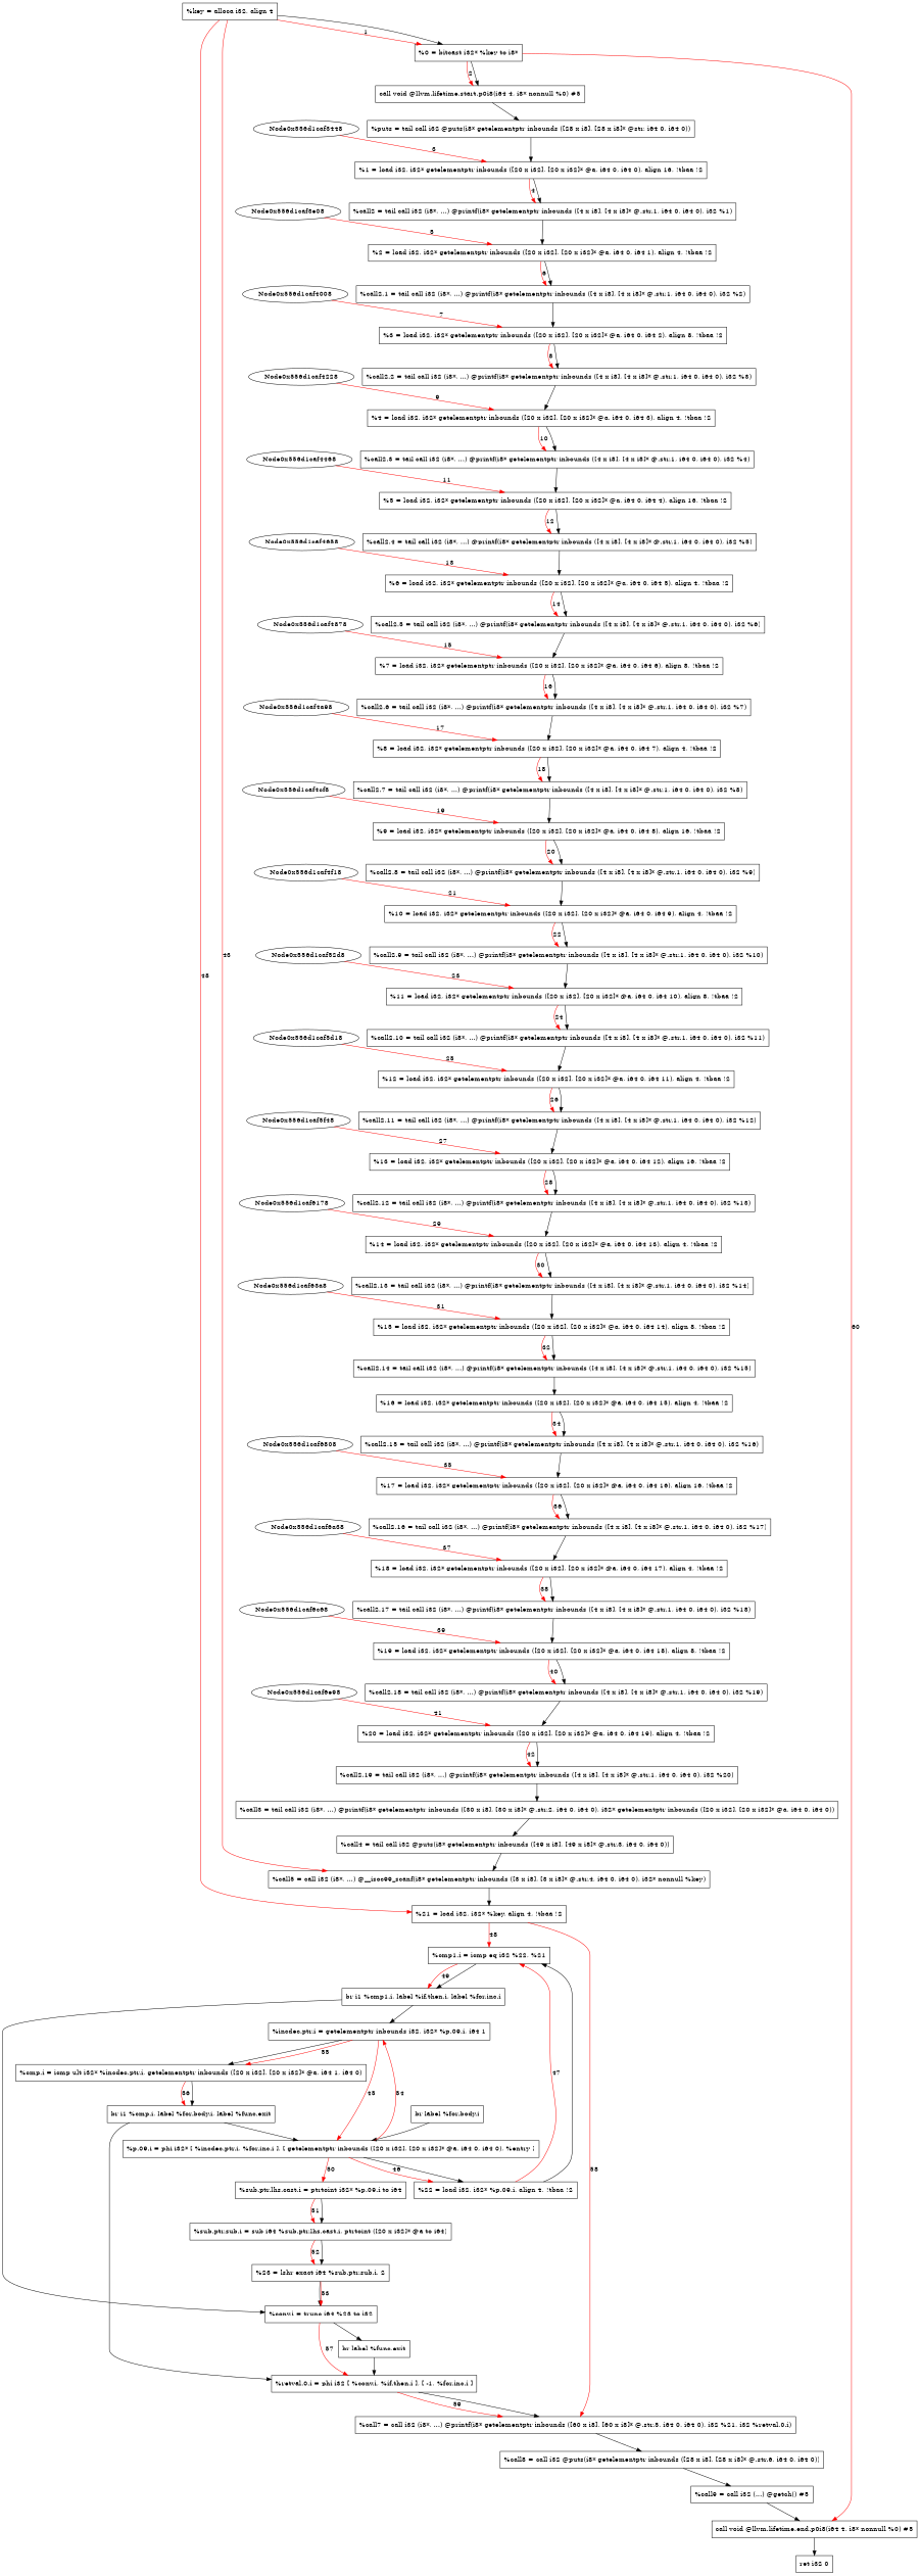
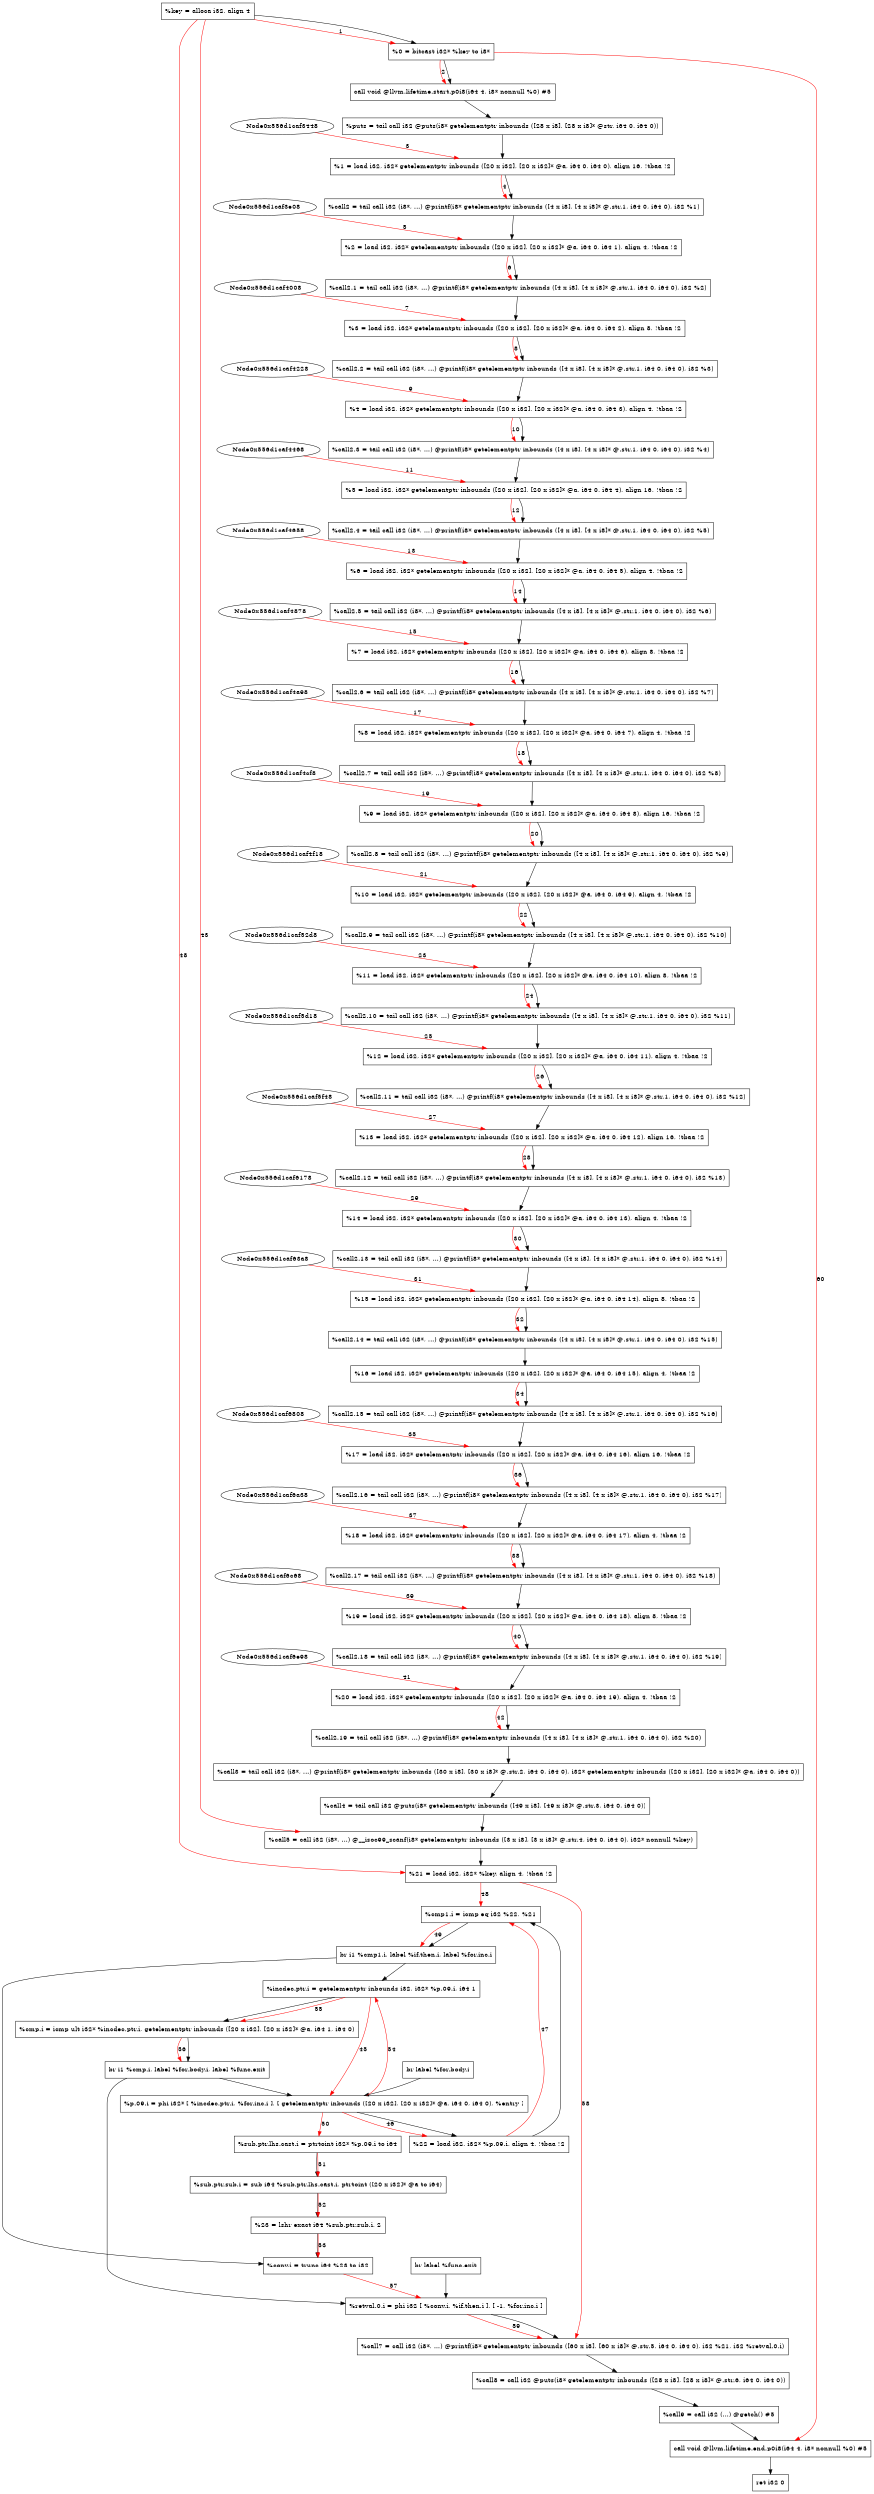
  digraph {
    node [shape=record]
    n1 [label="  %key = alloca i32, align 4"]
    n2 [label="  %0 = bitcast i32* %key to i8*"]
    n3 [label="  %call5 = call i32 (i8*, ...) @__isoc99_scanf(i8* getelementptr inbounds ([3 x i8], [3 x i8]* @.str.4, i64 0, i64 0), i32* nonnull %key)"]
    n4 [label="  %21 = load i32, i32* %key, align 4, !tbaa !2"]
    n5 [label="  call void @llvm.lifetime.start.p0i8(i64 4, i8* nonnull %0) #5"]
    n6 [label="  call void @llvm.lifetime.end.p0i8(i64 4, i8* nonnull %0) #5"]
    n7 [label="  %cmp1.i = icmp eq i32 %22, %21"]
    n8 [label="  %call7 = call i32 (i8*, ...) @printf(i8* getelementptr inbounds ([60 x i8], [60 x i8]* @.str.5, i64 0, i64 0), i32 %21, i32 %retval.0.i)"]
    n9 [label="  %puts = tail call i32 @puts(i8* getelementptr inbounds ([28 x i8], [28 x i8]* @str, i64 0, i64 0))"]
    n10 [label="  ret i32 0"]
    n11 [label="  %1 = load i32, i32* getelementptr inbounds ([20 x i32], [20 x i32]* @a, i64 0, i64 0), align 16, !tbaa !2"]
    n12 [label="  %call2 = tail call i32 (i8*, ...) @printf(i8* getelementptr inbounds ([4 x i8], [4 x i8]* @.str.1, i64 0, i64 0), i32 %1)"]
    n13 [label="  %2 = load i32, i32* getelementptr inbounds ([20 x i32], [20 x i32]* @a, i64 0, i64 1), align 4, !tbaa !2"]
    n14 [label="  %call2.1 = tail call i32 (i8*, ...) @printf(i8* getelementptr inbounds ([4 x i8], [4 x i8]* @.str.1, i64 0, i64 0), i32 %2)"]
    n15 [label="  %3 = load i32, i32* getelementptr inbounds ([20 x i32], [20 x i32]* @a, i64 0, i64 2), align 8, !tbaa !2"]
    n16 [label="  %call2.2 = tail call i32 (i8*, ...) @printf(i8* getelementptr inbounds ([4 x i8], [4 x i8]* @.str.1, i64 0, i64 0), i32 %3)"]
    n17 [label="  %4 = load i32, i32* getelementptr inbounds ([20 x i32], [20 x i32]* @a, i64 0, i64 3), align 4, !tbaa !2"]
    n18 [label="  %call2.3 = tail call i32 (i8*, ...) @printf(i8* getelementptr inbounds ([4 x i8], [4 x i8]* @.str.1, i64 0, i64 0), i32 %4)"]
    n19 [label="  %5 = load i32, i32* getelementptr inbounds ([20 x i32], [20 x i32]* @a, i64 0, i64 4), align 16, !tbaa !2"]
    n20 [label="  %call2.4 = tail call i32 (i8*, ...) @printf(i8* getelementptr inbounds ([4 x i8], [4 x i8]* @.str.1, i64 0, i64 0), i32 %5)"]
    n21 [label="  %6 = load i32, i32* getelementptr inbounds ([20 x i32], [20 x i32]* @a, i64 0, i64 5), align 4, !tbaa !2"]
    n22 [label="  %call2.5 = tail call i32 (i8*, ...) @printf(i8* getelementptr inbounds ([4 x i8], [4 x i8]* @.str.1, i64 0, i64 0), i32 %6)"]
    n23 [label="  %7 = load i32, i32* getelementptr inbounds ([20 x i32], [20 x i32]* @a, i64 0, i64 6), align 8, !tbaa !2"]
    n24 [label="  %call2.6 = tail call i32 (i8*, ...) @printf(i8* getelementptr inbounds ([4 x i8], [4 x i8]* @.str.1, i64 0, i64 0), i32 %7)"]
    n25 [label="  %8 = load i32, i32* getelementptr inbounds ([20 x i32], [20 x i32]* @a, i64 0, i64 7), align 4, !tbaa !2"]
    n26 [label="  %call2.7 = tail call i32 (i8*, ...) @printf(i8* getelementptr inbounds ([4 x i8], [4 x i8]* @.str.1, i64 0, i64 0), i32 %8)"]
    n27 [label="  %9 = load i32, i32* getelementptr inbounds ([20 x i32], [20 x i32]* @a, i64 0, i64 8), align 16, !tbaa !2"]
    n28 [label="  %call2.8 = tail call i32 (i8*, ...) @printf(i8* getelementptr inbounds ([4 x i8], [4 x i8]* @.str.1, i64 0, i64 0), i32 %9)"]
    n29 [label="  %10 = load i32, i32* getelementptr inbounds ([20 x i32], [20 x i32]* @a, i64 0, i64 9), align 4, !tbaa !2"]
    n30 [label="  %call2.9 = tail call i32 (i8*, ...) @printf(i8* getelementptr inbounds ([4 x i8], [4 x i8]* @.str.1, i64 0, i64 0), i32 %10)"]
    n31 [label="  %11 = load i32, i32* getelementptr inbounds ([20 x i32], [20 x i32]* @a, i64 0, i64 10), align 8, !tbaa !2"]
    n32 [label="  %call2.10 = tail call i32 (i8*, ...) @printf(i8* getelementptr inbounds ([4 x i8], [4 x i8]* @.str.1, i64 0, i64 0), i32 %11)"]
    n33 [label="  %12 = load i32, i32* getelementptr inbounds ([20 x i32], [20 x i32]* @a, i64 0, i64 11), align 4, !tbaa !2"]
    n34 [label="  %call2.11 = tail call i32 (i8*, ...) @printf(i8* getelementptr inbounds ([4 x i8], [4 x i8]* @.str.1, i64 0, i64 0), i32 %12)"]
    n35 [label="  %13 = load i32, i32* getelementptr inbounds ([20 x i32], [20 x i32]* @a, i64 0, i64 12), align 16, !tbaa !2"]
    n36 [label="  %call2.12 = tail call i32 (i8*, ...) @printf(i8* getelementptr inbounds ([4 x i8], [4 x i8]* @.str.1, i64 0, i64 0), i32 %13)"]
    n37 [label="  %14 = load i32, i32* getelementptr inbounds ([20 x i32], [20 x i32]* @a, i64 0, i64 13), align 4, !tbaa !2"]
    n38 [label="  %call2.13 = tail call i32 (i8*, ...) @printf(i8* getelementptr inbounds ([4 x i8], [4 x i8]* @.str.1, i64 0, i64 0), i32 %14)"]
    n39 [label="  %15 = load i32, i32* getelementptr inbounds ([20 x i32], [20 x i32]* @a, i64 0, i64 14), align 8, !tbaa !2"]
    n40 [label="  %call2.14 = tail call i32 (i8*, ...) @printf(i8* getelementptr inbounds ([4 x i8], [4 x i8]* @.str.1, i64 0, i64 0), i32 %15)"]
    n41 [label="  %16 = load i32, i32* getelementptr inbounds ([20 x i32], [20 x i32]* @a, i64 0, i64 15), align 4, !tbaa !2"]
    n42 [label="  %call2.15 = tail call i32 (i8*, ...) @printf(i8* getelementptr inbounds ([4 x i8], [4 x i8]* @.str.1, i64 0, i64 0), i32 %16)"]
    n43 [label="  %17 = load i32, i32* getelementptr inbounds ([20 x i32], [20 x i32]* @a, i64 0, i64 16), align 16, !tbaa !2"]
    n44 [label="  %call2.16 = tail call i32 (i8*, ...) @printf(i8* getelementptr inbounds ([4 x i8], [4 x i8]* @.str.1, i64 0, i64 0), i32 %17)"]
    n45 [label="  %18 = load i32, i32* getelementptr inbounds ([20 x i32], [20 x i32]* @a, i64 0, i64 17), align 4, !tbaa !2"]
    n46 [label="  %call2.17 = tail call i32 (i8*, ...) @printf(i8* getelementptr inbounds ([4 x i8], [4 x i8]* @.str.1, i64 0, i64 0), i32 %18)"]
    n47 [label="  %19 = load i32, i32* getelementptr inbounds ([20 x i32], [20 x i32]* @a, i64 0, i64 18), align 8, !tbaa !2"]
    n48 [label="  %call2.18 = tail call i32 (i8*, ...) @printf(i8* getelementptr inbounds ([4 x i8], [4 x i8]* @.str.1, i64 0, i64 0), i32 %19)"]
    n49 [label="  %20 = load i32, i32* getelementptr inbounds ([20 x i32], [20 x i32]* @a, i64 0, i64 19), align 4, !tbaa !2"]
    n50 [label="  %call2.19 = tail call i32 (i8*, ...) @printf(i8* getelementptr inbounds ([4 x i8], [4 x i8]* @.str.1, i64 0, i64 0), i32 %20)"]
    n51 [label="  %call3 = tail call i32 (i8*, ...) @printf(i8* getelementptr inbounds ([30 x i8], [30 x i8]* @.str.2, i64 0, i64 0), i32* getelementptr inbounds ([20 x i32], [20 x i32]* @a, i64 0, i64 0))"]
    n52 [label="  %call4 = tail call i32 @puts(i8* getelementptr inbounds ([49 x i8], [49 x i8]* @.str.3, i64 0, i64 0))"]
    n53 [label="  br label %for.body.i"]
    n54 [label="  %p.09.i = phi i32* [ %incdec.ptr.i, %for.inc.i ], [ getelementptr inbounds ([20 x i32], [20 x i32]* @a, i64 0, i64 0), %entry ]"]
    n55 [label="  br i1 %cmp1.i, label %if.then.i, label %for.inc.i"]
    n56 [label="  %call8 = call i32 @puts(i8* getelementptr inbounds ([28 x i8], [28 x i8]* @.str.6, i64 0, i64 0))"]
    n57 [label="  %22 = load i32, i32* %p.09.i, align 4, !tbaa !2"]
    n58 [label="  %sub.ptr.lhs.cast.i = ptrtoint i32* %p.09.i to i64"]
    n59 [label="  %incdec.ptr.i = getelementptr inbounds i32, i32* %p.09.i, i64 1"]
    n60 [label="  %sub.ptr.sub.i = sub i64 %sub.ptr.lhs.cast.i, ptrtoint ([20 x i32]* @a to i64)"]
    n61 [label="  %cmp.i = icmp ult i32* %incdec.ptr.i, getelementptr inbounds ([20 x i32], [20 x i32]* @a, i64 1, i64 0)"]
    n62 [label="  %conv.i = trunc i64 %23 to i32"]
    n63 [label="  %23 = lshr exact i64 %sub.ptr.sub.i, 2"]
    n64 [label="  br label %func.exit"]
    n65 [label="  %retval.0.i = phi i32 [ %conv.i, %if.then.i ], [ -1, %for.inc.i ]"]
    n66 [label="  br i1 %cmp.i, label %for.body.i, label %func.exit"]
    n67 [label="  %call9 = call i32 (...) @getch() #5"]
    Node0x556d1caf3448 [shape=""]
    Node0x556d1caf3e08 [shape=""]
    Node0x556d1caf4008 [shape=""]
    Node0x556d1caf4228 [shape=""]
    Node0x556d1caf4468 [shape=""]
    Node0x556d1caf4658 [shape=""]
    Node0x556d1caf4878 [shape=""]
    Node0x556d1caf4a98 [shape=""]
    Node0x556d1caf4cf8 [shape=""]
    Node0x556d1caf4f18 [shape=""]
    Node0x556d1caf52d8 [shape=""]
    Node0x556d1caf5d18 [shape=""]
    Node0x556d1caf5f48 [shape=""]
    Node0x556d1caf6178 [shape=""]
    Node0x556d1caf63a8 [shape=""]
    Node0x556d1caf6808 [shape=""]
    Node0x556d1caf6a38 [shape=""]
    Node0x556d1caf6c68 [shape=""]
    Node0x556d1caf6e98 [shape=""]
    n1 -> n2
    n1 -> n2 [color=red label=1]
    n1 -> n3 [color=red label=43]
    n1 -> n4 [color=red label=48]
    n2 -> n5
    n2 -> n5 [color=red label=2]
    n2 -> n6 [color=red label=60]
    n3 -> n4
    n4 -> n7 [color=red label=48]
    n4 -> n8 [color=red label=58]
    n5 -> n9
    n6 -> n10
    n7 -> n55
    n7 -> n55 [color=red label=49]
    n8 -> n56
    n9 -> n11
    n11 -> n12
    n11 -> n12 [color=red label=4]
    n12 -> n13
    n13 -> n14
    n13 -> n14 [color=red label=6]
    n14 -> n15
    n15 -> n16
    n15 -> n16 [color=red label=8]
    n16 -> n17
    n17 -> n18
    n17 -> n18 [color=red label=10]
    n18 -> n19
    n19 -> n20
    n19 -> n20 [color=red label=12]
    n20 -> n21
    n21 -> n22
    n21 -> n22 [color=red label=14]
    n22 -> n23
    n23 -> n24
    n23 -> n24 [color=red label=16]
    n24 -> n25
    n25 -> n26
    n25 -> n26 [color=red label=18]
    n26 -> n27
    n27 -> n28
    n27 -> n28 [color=red label=20]
    n28 -> n29
    n29 -> n30
    n29 -> n30 [color=red label=22]
    n30 -> n31
    n31 -> n32
    n31 -> n32 [color=red label=24]
    n32 -> n33
    n33 -> n34
    n33 -> n34 [color=red label=26]
    n34 -> n35
    n35 -> n36
    n35 -> n36 [color=red label=28]
    n36 -> n37
    n37 -> n38
    n37 -> n38 [color=red label=30]
    n38 -> n39
    n39 -> n40
    n39 -> n40 [color=red label=32]
    n40 -> n41
    n41 -> n42
    n41 -> n42 [color=red label=34]
    n42 -> n43
    n43 -> n44
    n43 -> n44 [color=red label=36]
    n44 -> n45
    n45 -> n46
    n45 -> n46 [color=red label=38]
    n46 -> n47
    n47 -> n48
    n47 -> n48 [color=red label=40]
    n48 -> n49
    n49 -> n50
    n49 -> n50 [color=red label=42]
    n50 -> n51
    n51 -> n52
    n52 -> n3
    n53 -> n54
    n54 -> n57
    n54 -> n57 [color=red label=46]
    n54 -> n58 [color=red label=50]
    n54 -> n59 [color=red label=54]
    n55 -> n59
    n55 -> n62
    n56 -> n67
    n57 -> n7
    n57 -> n7 [color=red label=47]
    n58 -> n60
    n58 -> n60 [color=red label=51]
    n59 -> n54 [color=red label=45]
    n59 -> n61
    n59 -> n61 [color=red label=55]
    n60 -> n63
    n60 -> n63 [color=red label=52]
    n61 -> n66
    n61 -> n66 [color=red label=56]
-   n62 -> n64
    n62 -> n65 [color=red label=57]
    n63 -> n62
    n63 -> n62 [color=red label=53]
    n64 -> n65
    n65 -> n8
    n65 -> n8 [color=red label=59]
    n66 -> n54
    n66 -> n65
    n67 -> n6
    Node0x556d1caf3448 -> n11 [color=red label=3]
    Node0x556d1caf3e08 -> n13 [color=red label=5]
    Node0x556d1caf4008 -> n15 [color=red label=7]
    Node0x556d1caf4228 -> n17 [color=red label=9]
    Node0x556d1caf4468 -> n19 [color=red label=11]
    Node0x556d1caf4658 -> n21 [color=red label=13]
    Node0x556d1caf4878 -> n23 [color=red label=15]
    Node0x556d1caf4a98 -> n25 [color=red label=17]
    Node0x556d1caf4cf8 -> n27 [color=red label=19]
    Node0x556d1caf4f18 -> n29 [color=red label=21]
    Node0x556d1caf52d8 -> n31 [color=red label=23]
    Node0x556d1caf5d18 -> n33 [color=red label=25]
    Node0x556d1caf5f48 -> n35 [color=red label=27]
    Node0x556d1caf6178 -> n37 [color=red label=29]
    Node0x556d1caf63a8 -> n39 [color=red label=31]
    Node0x556d1caf6808 -> n43 [color=red label=35]
    Node0x556d1caf6a38 -> n45 [color=red label=37]
    Node0x556d1caf6c68 -> n47 [color=red label=39]
    Node0x556d1caf6e98 -> n49 [color=red label=41]
  }
